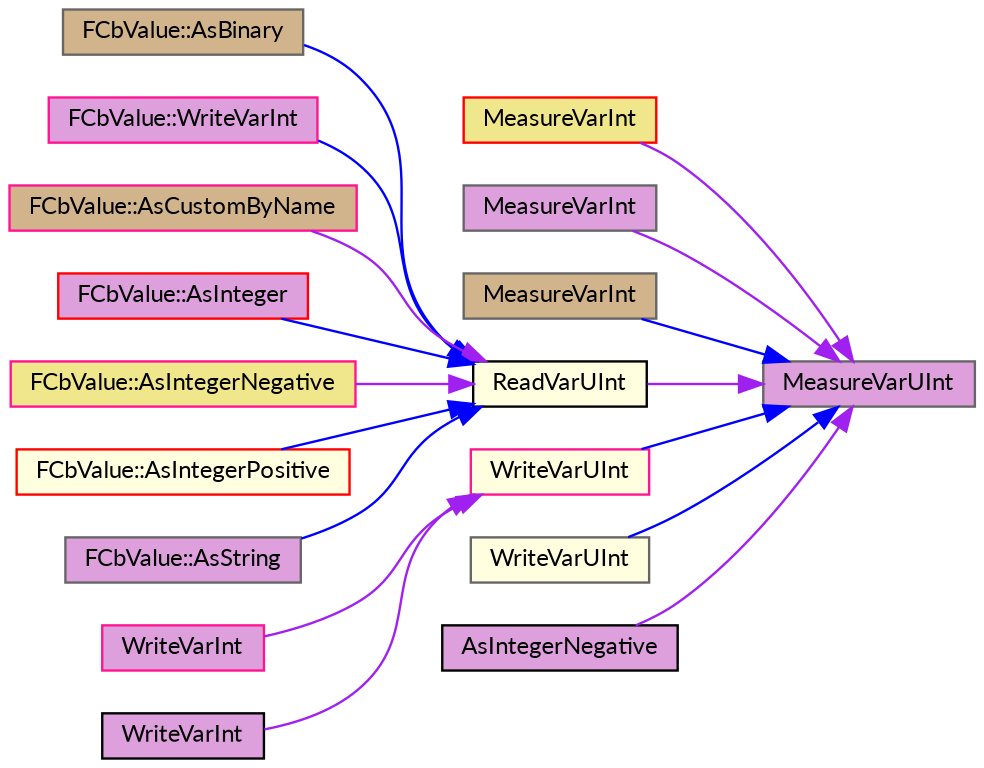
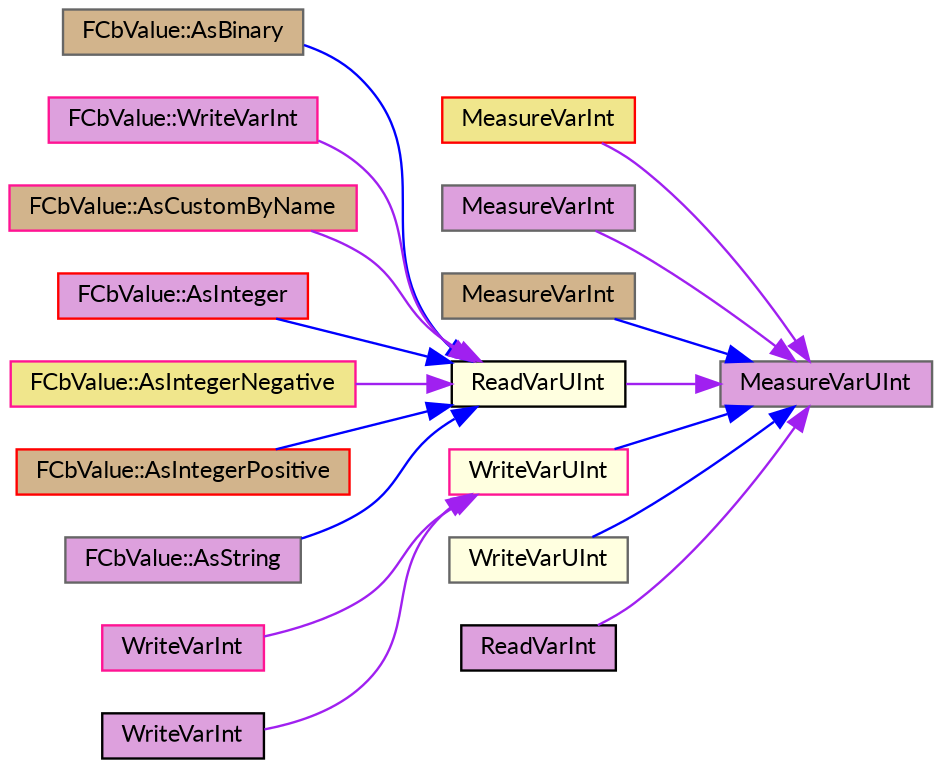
  digraph {
    fontname=Lato
    rankdir=RL
    node [color=gray40 fillcolor=plum fontname=Lato fontsize=10 shape=box style=filled]
    edge [color=purple dir=back fontname=Lato fontsize=10 labelfontname=Helvetica labelfontsize=10 style=solid]
    n1 [fontcolor=black height=0.2 label=MeasureVarUInt width=0.4]
    n2 [color=red fillcolor=khaki height=0.2 label=MeasureVarInt width=0.4]
    n3 [height=0.2 label=MeasureVarInt width=0.4]
    n4 [fillcolor=tan height=0.2 label=MeasureVarInt width=0.4]
    n5 [color=black fillcolor=lightyellow height=0.2 label=ReadVarUInt width=0.4]
    n6 [color=deeppink fillcolor=lightyellow height=0.2 label=WriteVarUInt width=0.4]
    n7 [fillcolor=lightyellow height=0.2 label=WriteVarUInt width=0.4]
-   n8 [color=black height=0.2 label=AsIntegerNegative width=0.4]
+   n8 [color=black height=0.2 label=ReadVarInt width=0.4]
    n9 [fillcolor=tan height=0.2 label="FCbValue::AsBinary" width=0.4]
    n10 [color=deeppink height=0.2 label="FCbValue::WriteVarInt" width=0.4]
    n11 [color=deeppink fillcolor=tan height=0.2 label="FCbValue::AsCustomByName" width=0.4]
    n12 [color=red height=0.2 label="FCbValue::AsInteger" width=0.4]
    n13 [color=deeppink fillcolor=khaki height=0.2 label="FCbValue::AsIntegerNegative" width=0.4]
-   n14 [color=red fillcolor=lightyellow height=0.2 label="FCbValue::AsIntegerPositive" width=0.4]
+   n14 [color=red fillcolor=tan height=0.2 label="FCbValue::AsIntegerPositive" width=0.4]
    n15 [height=0.2 label="FCbValue::AsString" width=0.4]
    n16 [color=deeppink height=0.2 label=WriteVarInt width=0.4]
    n17 [color=black height=0.2 label=WriteVarInt width=0.4]
    n1 -> n2
    n1 -> n3
    n1 -> n4 [color=blue]
    n1 -> n5
    n1 -> n6 [color=blue]
    n1 -> n7 [color=blue]
    n1 -> n8
    n5 -> n9 [color=blue]
-   n5 -> n10 [color=blue]
+   n5 -> n10
    n5 -> n11
    n5 -> n12 [color=blue]
    n5 -> n13
    n5 -> n14 [color=blue]
    n5 -> n15 [color=blue]
    n6 -> n16
    n6 -> n17
  }
